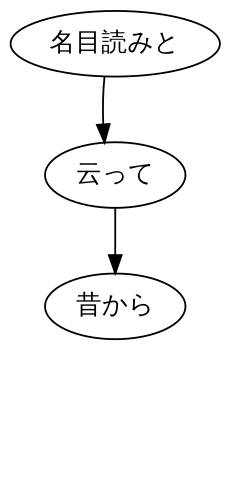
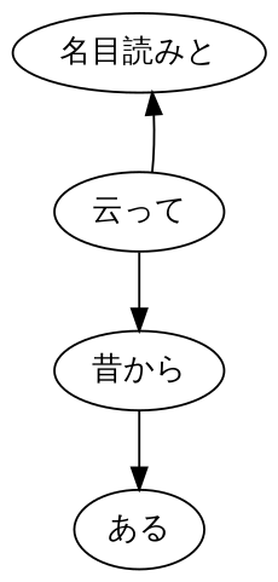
  digraph {
    fontname="Patrick Hand"
    node [fontname="Patrick Hand"]
    edge [fontname="Patrick Hand"]
    n1 [label="名目読みと"]
    n2 [label="云って"]
    n3 [label="昔から"]
-   n1 -> n2
+   n4 [label="ある"]
+   n2 -> n1
    n2 -> n3
+   n3 -> n4
  }
